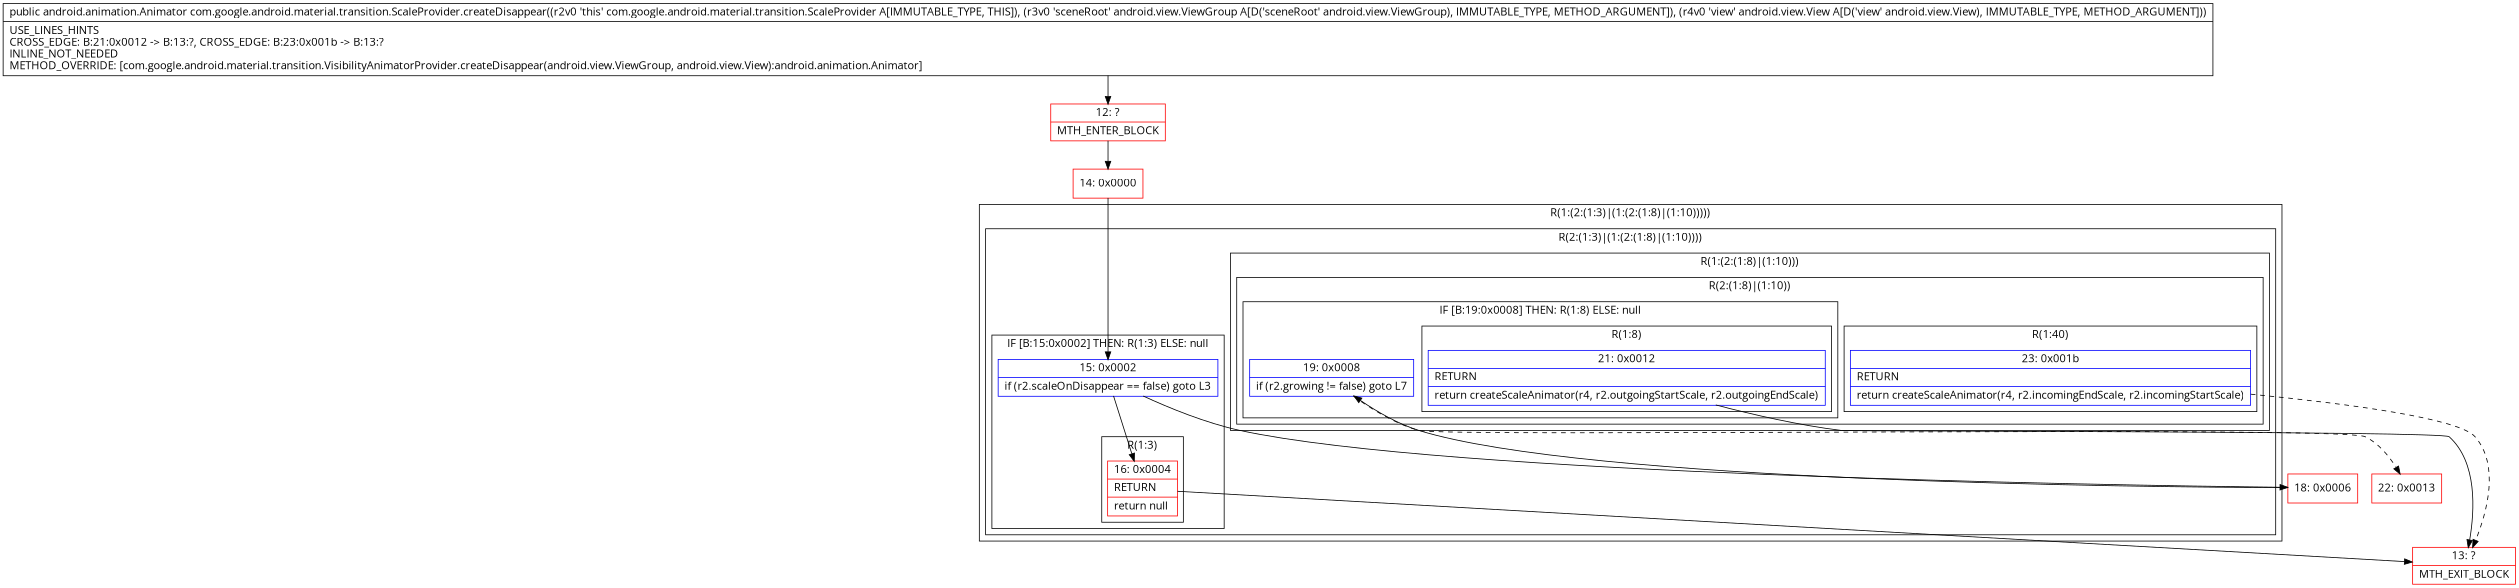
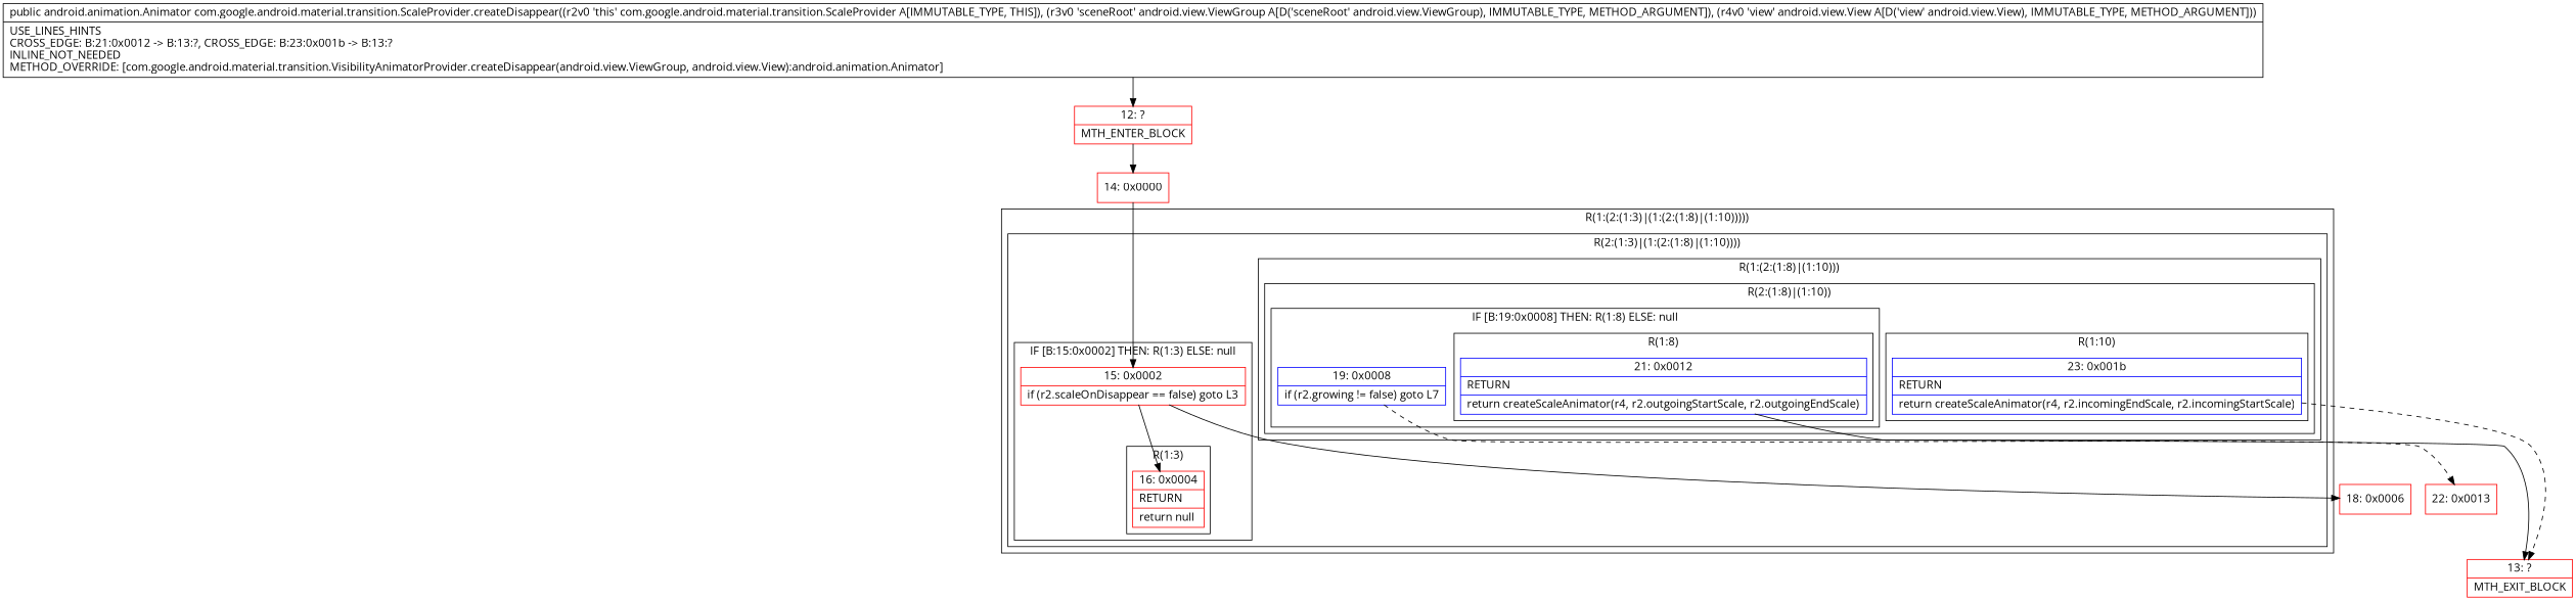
  digraph {
    fontname="Open Sans"
    node [color=red fontname="Open Sans" shape=record]
    edge [fontname="Open Sans"]
    n1 [label="{16\:\ 0x0004|RETURN\l|return null\l}"]
-   n2 [color=blue label="{15\:\ 0x0002|if (r2.scaleOnDisappear == false) goto L3\l}"]
+   n2 [label="{15\:\ 0x0002|if (r2.scaleOnDisappear == false) goto L3\l}"]
    n3 [color=blue label="{21\:\ 0x0012|RETURN\l|return createScaleAnimator(r4, r2.outgoingStartScale, r2.outgoingEndScale)\l}"]
    n4 [color=blue label="{19\:\ 0x0008|if (r2.growing != false) goto L7\l}"]
    n5 [color=blue label="{23\:\ 0x001b|RETURN\l|return createScaleAnimator(r4, r2.incomingEndScale, r2.incomingStartScale)\l}"]
    n6 [label="{13\:\ ?|MTH_EXIT_BLOCK\l}"]
    n7 [label="{18\:\ 0x0006}"]
    n8 [label="{22\:\ 0x0013}"]
    n9 [label="{12\:\ ?|MTH_ENTER_BLOCK\l}"]
    n10 [label="{14\:\ 0x0000}"]
    n11 [label="{public android.animation.Animator com.google.android.material.transition.ScaleProvider.createDisappear((r2v0 'this' com.google.android.material.transition.ScaleProvider A[IMMUTABLE_TYPE, THIS]), (r3v0 'sceneRoot' android.view.ViewGroup A[D('sceneRoot' android.view.ViewGroup), IMMUTABLE_TYPE, METHOD_ARGUMENT]), (r4v0 'view' android.view.View A[D('view' android.view.View), IMMUTABLE_TYPE, METHOD_ARGUMENT]))  | USE_LINES_HINTS\lCROSS_EDGE: B:21:0x0012 \-\> B:13:?, CROSS_EDGE: B:23:0x001b \-\> B:13:?\lINLINE_NOT_NEEDED\lMETHOD_OVERRIDE: [com.google.android.material.transition.VisibilityAnimatorProvider.createDisappear(android.view.ViewGroup, android.view.View):android.animation.Animator]\l}" color=""]
    subgraph cluster_1 {
      label="R(1:(2:(1:3)|(1:(2:(1:8)|(1:10)))))"
      subgraph cluster_2 {
        label="R(2:(1:3)|(1:(2:(1:8)|(1:10))))"
        subgraph cluster_3 {
          label="IF [B:15:0x0002] THEN: R(1:3) ELSE: null"
          n2
          subgraph cluster_4 {
            label="R(1:3)"
            n1
          }
        }
        subgraph cluster_5 {
          label="R(1:(2:(1:8)|(1:10)))"
          subgraph cluster_6 {
            label="R(2:(1:8)|(1:10))"
            subgraph cluster_7 {
              label="IF [B:19:0x0008] THEN: R(1:8) ELSE: null"
              n4
              subgraph cluster_8 {
                label="R(1:8)"
                n3
              }
            }
            subgraph cluster_9 {
-             label="R(1:40)"
+             label="R(1:10)"
              n5
            }
          }
        }
      }
    }
-   n1 -> n6
    n2 -> n1
    n2 -> n7 [style=solid]
    n3 -> n6
    n4 -> n8 [style=dashed]
    n5 -> n6 [style=dashed]
-   n7 -> n4
    n9 -> n10
    n10 -> n2
    n11 -> n9
  }
